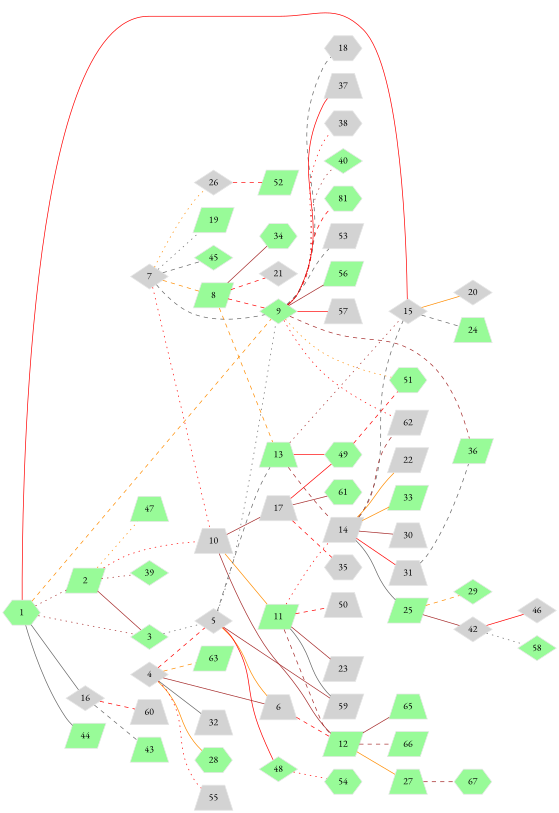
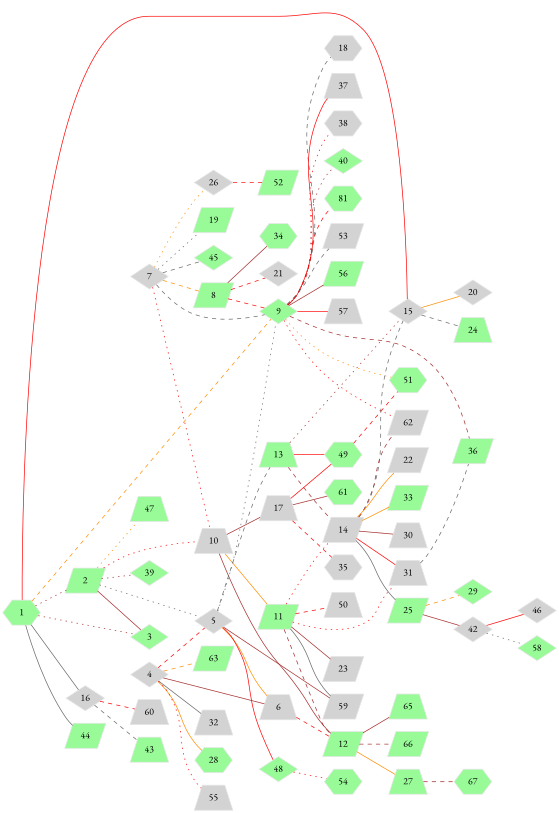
  graph {
    fontname="EB Garamond"
    rankdir=LR
    node [color=gray90 fillcolor=palegreen fontname="EB Garamond" shape=parallelogram style=filled]
    edge [color=red fontname="EB Garamond" style=solid]
    1 [shape=hexagon]
    2
    3 [shape=diamond]
    9 [shape=diamond]
    15 [fillcolor=lightgrey shape=diamond]
    16 [fillcolor=lightgrey shape=diamond]
    44
    10 [fillcolor=lightgrey shape=trapezium]
    39 [shape=diamond]
    47 [shape=trapezium]
    5 [fillcolor=lightgrey shape=diamond]
    18 [fillcolor=lightgrey shape=hexagon]
    36
    37 [fillcolor=lightgrey shape=trapezium]
    38 [fillcolor=lightgrey shape=hexagon]
    40 [shape=diamond]
    n17 [label=81 shape=hexagon]
    51 [shape=hexagon]
    53 [fillcolor=lightgrey]
    56
    57 [fillcolor=lightgrey shape=trapezium]
    62 [fillcolor=lightgrey]
    20 [fillcolor=lightgrey shape=diamond]
    24 [shape=trapezium]
    43 [shape=trapezium]
    60 [fillcolor=lightgrey shape=trapezium]
    12
    11
    17 [fillcolor=lightgrey shape=trapezium]
    6 [fillcolor=lightgrey shape=trapezium]
    13 [shape=trapezium]
    48 [shape=diamond]
    59 [fillcolor=lightgrey]
    4 [fillcolor=lightgrey shape=diamond]
    28 [shape=hexagon]
    32 [fillcolor=lightgrey shape=trapezium]
    55 [fillcolor=lightgrey shape=trapezium]
    63
    14 [fillcolor=lightgrey]
    49 [shape=hexagon]
    54 [shape=hexagon]
    27 [shape=trapezium]
    65 [shape=trapezium]
    66
    7 [fillcolor=lightgrey shape=diamond]
    8
    19
    26 [fillcolor=lightgrey shape=diamond]
    45 [shape=diamond]
    21 [fillcolor=lightgrey shape=diamond]
    34 [shape=hexagon]
    52
    23 [fillcolor=lightgrey]
    31 [fillcolor=lightgrey shape=trapezium]
    50 [fillcolor=lightgrey shape=trapezium]
    35 [fillcolor=lightgrey shape=hexagon]
    61 [shape=hexagon]
    22 [fillcolor=lightgrey]
    25
    30 [fillcolor=lightgrey shape=trapezium]
    33
    67 [shape=hexagon]
    29 [shape=diamond]
    42 [fillcolor=lightgrey shape=diamond]
    46 [fillcolor=lightgrey shape=diamond]
    58 [shape=diamond]
    1 -- 2 [color=brown style=dotted]
    1 -- 3 [color=brown style=dotted]
    1 -- 9 [color=darkorange style=dashed]
    1 -- 15
    1 -- 16 [color=gray40]
    1 -- 44 [color=gray40]
    2 -- 3 [color=brown]
    2 -- 10 [style=dotted]
    2 -- 39 [color=brown style=dotted]
    2 -- 47 [color=darkorange style=dotted]
-   3 -- 5 [color=gray40 style=dotted]
+   2 -- 5 [color=gray40 style=dotted]
    9 -- 18 [color=gray40 style=dashed]
    9 -- 36 [color=brown style=dashed]
    9 -- 37
    9 -- 38 [style=dotted]
    9 -- 40 [color=brown style=dotted]
    9 -- n17 [style=dashed]
    9 -- 51 [color=darkorange style=dotted]
    9 -- 53 [color=gray40 style=dashed]
    9 -- 56 [color=brown]
    9 -- 57
    9 -- 62 [style=dotted]
    15 -- 20 [color=darkorange]
    15 -- 24 [color=gray40 style=dashed]
    16 -- 43 [color=gray40 style=dashed]
    16 -- 60 [style=dashed]
    10 -- 12 [color=brown]
    10 -- 11 [color=darkorange]
    10 -- 17 [color=brown]
    5 -- 9 [color=gray40 style=dotted]
    5 -- 6 [color=darkorange]
    5 -- 13 [color=gray40 style=dashed]
    5 -- 48
    5 -- 59 [color=brown]
    12 -- 27 [color=darkorange]
    12 -- 65 [color=brown]
    12 -- 66 [color=brown style=dashed]
    11 -- 12 [color=brown style=dashed]
    11 -- 59 [color=gray40]
    11 -- 14 [style=dotted]
    11 -- 23 [color=brown]
+   11 -- 31 [style=dotted]
    11 -- 50 [style=dashed]
    17 -- 49
    17 -- 35 [style=dashed]
    17 -- 61 [color=brown]
    6 -- 12 [style=dashed]
    13 -- 15 [color=brown style=dotted]
    13 -- 14 [color=brown style=dashed]
    13 -- 49
    48 -- 54 [style=dotted]
    4 -- 5 [style=dashed]
    4 -- 6 [color=brown]
    4 -- 28 [color=darkorange]
    4 -- 32 [color=gray40]
    4 -- 55 [style=dotted]
    4 -- 63 [color=darkorange style=dashed]
    14 -- 15 [color=gray40 style=dashed]
    14 -- 62 [color=brown style=dashed]
    14 -- 31
    14 -- 22 [color=darkorange]
    14 -- 25 [color=gray40]
    14 -- 30 [color=brown]
    14 -- 33 [color=darkorange]
    49 -- 51 [style=dashed]
    27 -- 67 [color=brown style=dashed]
    7 -- 9 [color=gray40 style=dashed]
    7 -- 10 [style=dotted]
    7 -- 8 [color=darkorange style=dashed]
    7 -- 19 [color=gray40 style=dotted]
    7 -- 26 [color=darkorange style=dotted]
    7 -- 45 [color=gray40 style=dashed]
    8 -- 9 [style=dashed]
-   8 -- 13 [color=darkorange style=dashed]
    8 -- 21 [style=dashed]
    8 -- 34 [color=brown]
    26 -- 52 [style=dashed]
    31 -- 36 [color=gray40 style=dashed]
    25 -- 29 [color=darkorange style=dashed]
    25 -- 42 [color=brown]
    42 -- 46
    42 -- 58 [color=gray40 style=dotted]
  }
